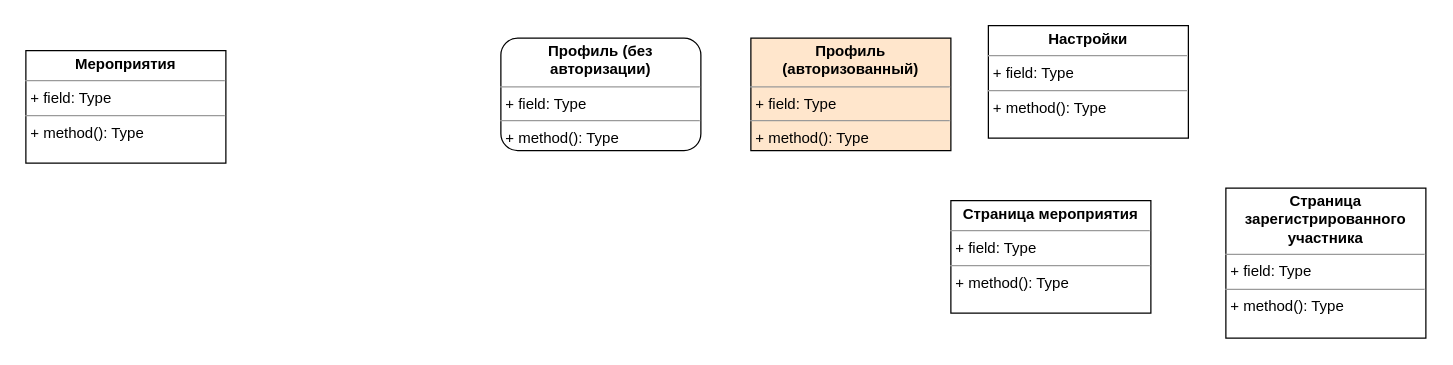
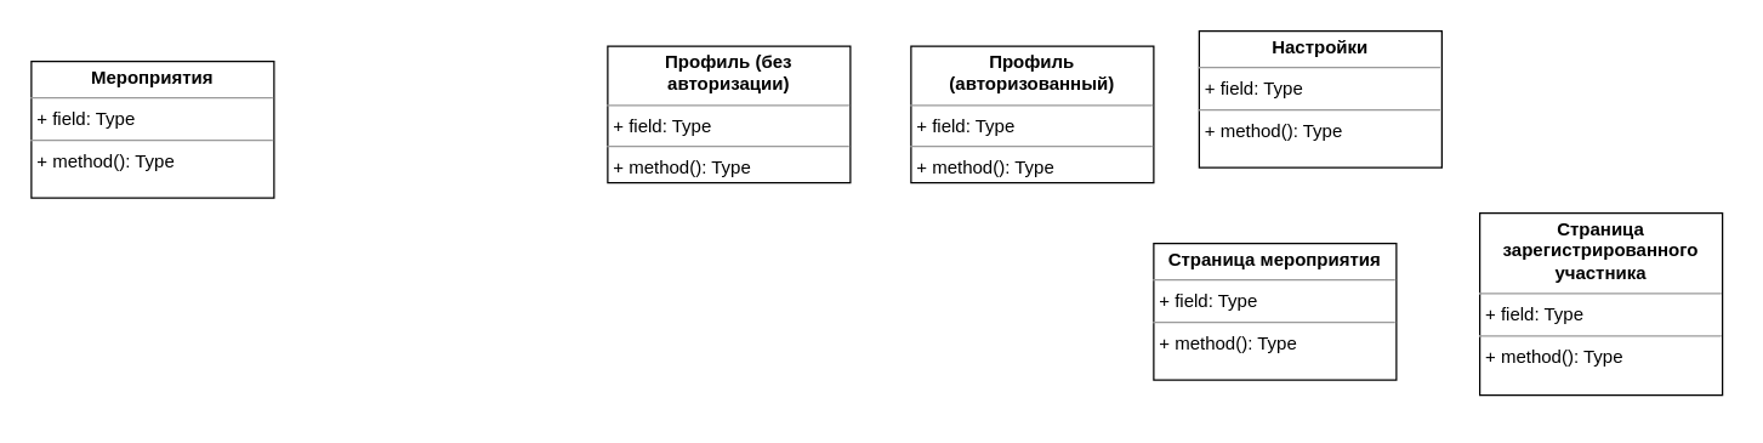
  <mxCell id="0" />
  <mxCell id="1" parent="0" />
  <mxCell id="2" value="&lt;p style=&quot;margin:0px;margin-top:4px;text-align:center;&quot;&gt;&lt;b&gt;Мероприятия&lt;/b&gt;&lt;/p&gt;&lt;hr size=&quot;1&quot;&gt;&lt;p style=&quot;margin:0px;margin-left:4px;&quot;&gt;+ field: Type&lt;/p&gt;&lt;hr size=&quot;1&quot;&gt;&lt;p style=&quot;margin:0px;margin-left:4px;&quot;&gt;+ method(): Type&lt;/p&gt;" style="verticalAlign=top;align=left;overflow=fill;fontSize=12;fontFamily=Helvetica;html=1;whiteSpace=wrap;" parent="1" vertex="1"><mxGeometry x="20" y="40" width="160" height="90" as="geometry" /></mxCell>
- <mxCell id="3" value="&lt;p style=&quot;margin:0px;margin-top:4px;text-align:center;&quot;&gt;&lt;b&gt;Профиль (без авторизации)&lt;/b&gt;&lt;/p&gt;&lt;hr size=&quot;1&quot;&gt;&lt;p style=&quot;margin:0px;margin-left:4px;&quot;&gt;+ field: Type&lt;/p&gt;&lt;hr size=&quot;1&quot;&gt;&lt;p style=&quot;margin:0px;margin-left:4px;&quot;&gt;+ method(): Type&lt;/p&gt;" style="verticalAlign=top;align=left;overflow=fill;fontSize=12;fontFamily=Helvetica;html=1;whiteSpace=wrap;rounded=1;" vertex="1" parent="1"><mxGeometry x="400" y="30" width="160" height="90" as="geometry" /></mxCell>
- <mxCell id="4" value="&lt;p style=&quot;margin:0px;margin-top:4px;text-align:center;&quot;&gt;&lt;b&gt;Профиль (авторизованный)&lt;/b&gt;&lt;/p&gt;&lt;hr size=&quot;1&quot;&gt;&lt;p style=&quot;margin:0px;margin-left:4px;&quot;&gt;+ field: Type&lt;/p&gt;&lt;hr size=&quot;1&quot;&gt;&lt;p style=&quot;margin:0px;margin-left:4px;&quot;&gt;+ method(): Type&lt;/p&gt;" style="verticalAlign=top;align=left;overflow=fill;fontSize=12;fontFamily=Helvetica;html=1;whiteSpace=wrap;fillColor=#ffe6cc;" vertex="1" parent="1"><mxGeometry x="600" y="30" width="160" height="90" as="geometry" /></mxCell>
+ <mxCell id="3" value="&lt;p style=&quot;margin:0px;margin-top:4px;text-align:center;&quot;&gt;&lt;b&gt;Профиль (без авторизации)&lt;/b&gt;&lt;/p&gt;&lt;hr size=&quot;1&quot;&gt;&lt;p style=&quot;margin:0px;margin-left:4px;&quot;&gt;+ field: Type&lt;/p&gt;&lt;hr size=&quot;1&quot;&gt;&lt;p style=&quot;margin:0px;margin-left:4px;&quot;&gt;+ method(): Type&lt;/p&gt;" style="verticalAlign=top;align=left;overflow=fill;fontSize=12;fontFamily=Helvetica;html=1;whiteSpace=wrap;" vertex="1" parent="1"><mxGeometry x="400" y="30" width="160" height="90" as="geometry" /></mxCell>
+ <mxCell id="4" value="&lt;p style=&quot;margin:0px;margin-top:4px;text-align:center;&quot;&gt;&lt;b&gt;Профиль (авторизованный)&lt;/b&gt;&lt;/p&gt;&lt;hr size=&quot;1&quot;&gt;&lt;p style=&quot;margin:0px;margin-left:4px;&quot;&gt;+ field: Type&lt;/p&gt;&lt;hr size=&quot;1&quot;&gt;&lt;p style=&quot;margin:0px;margin-left:4px;&quot;&gt;+ method(): Type&lt;/p&gt;" style="verticalAlign=top;align=left;overflow=fill;fontSize=12;fontFamily=Helvetica;html=1;whiteSpace=wrap;" vertex="1" parent="1"><mxGeometry x="600" y="30" width="160" height="90" as="geometry" /></mxCell>
  <mxCell id="5" value="&lt;p style=&quot;margin:0px;margin-top:4px;text-align:center;&quot;&gt;&lt;b&gt;Настройки&lt;/b&gt;&lt;/p&gt;&lt;hr size=&quot;1&quot;&gt;&lt;p style=&quot;margin:0px;margin-left:4px;&quot;&gt;+ field: Type&lt;/p&gt;&lt;hr size=&quot;1&quot;&gt;&lt;p style=&quot;margin:0px;margin-left:4px;&quot;&gt;+ method(): Type&lt;/p&gt;" style="verticalAlign=top;align=left;overflow=fill;fontSize=12;fontFamily=Helvetica;html=1;whiteSpace=wrap;" vertex="1" parent="1"><mxGeometry x="790" y="20" width="160" height="90" as="geometry" /></mxCell>
  <mxCell id="6" value="&lt;p style=&quot;margin:0px;margin-top:4px;text-align:center;&quot;&gt;&lt;b&gt;Страница мероприятия&lt;/b&gt;&lt;/p&gt;&lt;hr size=&quot;1&quot;&gt;&lt;p style=&quot;margin:0px;margin-left:4px;&quot;&gt;+ field: Type&lt;/p&gt;&lt;hr size=&quot;1&quot;&gt;&lt;p style=&quot;margin:0px;margin-left:4px;&quot;&gt;+ method(): Type&lt;/p&gt;" style="verticalAlign=top;align=left;overflow=fill;fontSize=12;fontFamily=Helvetica;html=1;whiteSpace=wrap;" vertex="1" parent="1"><mxGeometry x="760" y="160" width="160" height="90" as="geometry" /></mxCell>
- <mxCell id="7" value="&lt;p style=&quot;margin:0px;margin-top:4px;text-align:center;&quot;&gt;&lt;b&gt;Страница зарегистрированного участника&lt;/b&gt;&lt;/p&gt;&lt;hr size=&quot;1&quot;&gt;&lt;p style=&quot;margin:0px;margin-left:4px;&quot;&gt;+ field: Type&lt;/p&gt;&lt;hr size=&quot;1&quot;&gt;&lt;p style=&quot;margin:0px;margin-left:4px;&quot;&gt;+ method(): Type&lt;/p&gt;" style="verticalAlign=top;align=left;overflow=fill;fontSize=12;fontFamily=Helvetica;html=1;whiteSpace=wrap;" vertex="1" parent="1"><mxGeometry x="980" y="150" width="160" height="120" as="geometry" /></mxCell>
+ <mxCell id="7" value="&lt;p style=&quot;margin:0px;margin-top:4px;text-align:center;&quot;&gt;&lt;b&gt;Страница зарегистрированного участника&lt;/b&gt;&lt;/p&gt;&lt;hr size=&quot;1&quot;&gt;&lt;p style=&quot;margin:0px;margin-left:4px;&quot;&gt;+ field: Type&lt;/p&gt;&lt;hr size=&quot;1&quot;&gt;&lt;p style=&quot;margin:0px;margin-left:4px;&quot;&gt;+ method(): Type&lt;/p&gt;" style="verticalAlign=top;align=left;overflow=fill;fontSize=12;fontFamily=Helvetica;html=1;whiteSpace=wrap;" vertex="1" parent="1"><mxGeometry x="975" y="140" width="160" height="120" as="geometry" /></mxCell>
